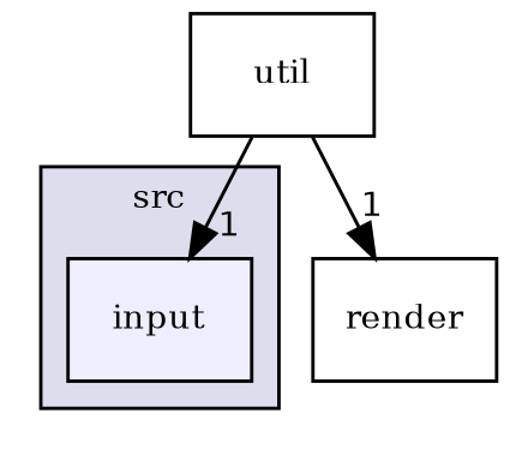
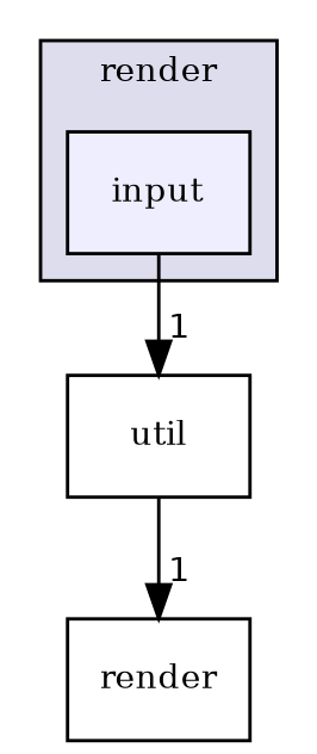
  digraph {
    compound=true
    fontname="DejaVu Serif"
    node [fontname="DejaVu Serif" fontsize=10 shape=box]
    edge [fontname="DejaVu Serif" headlabel=1 labeldistance=1.5 labelfontname=Helvetica labelfontsize=10]
    n1 [fillcolor="#eeeeff" label=input pencolor=black style=filled]
    n2 [label=util]
    n3 [label=render]
    subgraph cluster_1 {
      bgcolor="#ddddee"
      fontsize=10
-     label=src
+     label=render
      pencolor=black
      n1
    }
-   n2 -> n1
+   n1 -> n2
    n2 -> n3
  }
